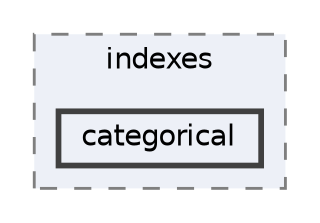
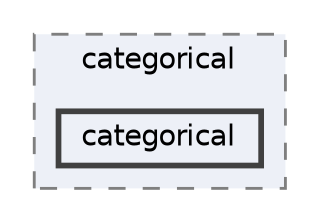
  digraph {
    compound=true
    n1 [color=grey25 fillcolor="#edf0f7" fontname=Helvetica fontsize=10 height=0.2 label=categorical shape=box style="filled,bold" width=0.4]
    subgraph cluster_1 {
      bgcolor="#edf0f7"
      fontname=Helvetica
      fontsize=10
-     label=indexes
+     label=categorical
      pencolor=grey50
      style="filled,dashed"
      n1
    }
  }
